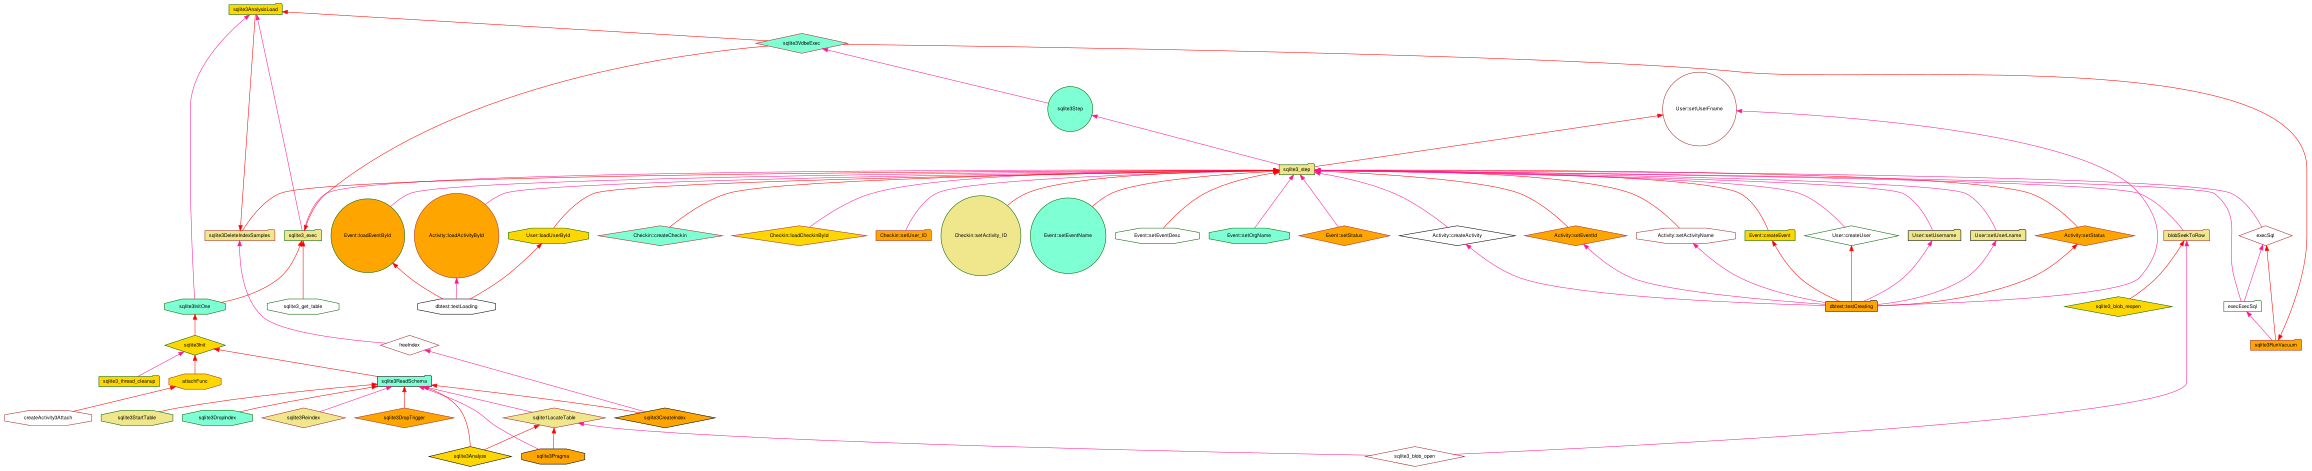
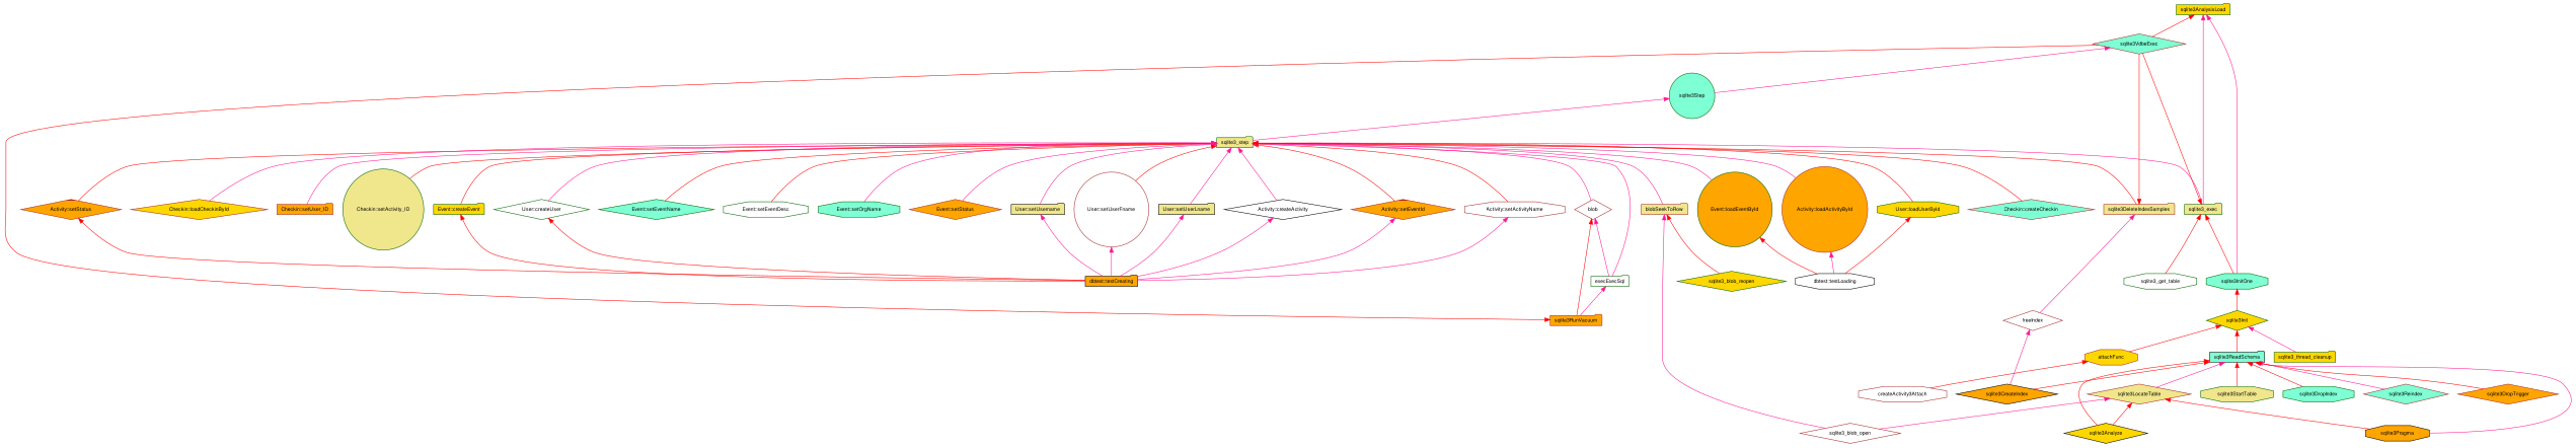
  digraph {
    rankdir=TB
    node [color=brown fillcolor=white fontname=FreeSans fontsize=10 shape=diamond style=filled]
    edge [color=red dir=back fontname=FreeSans fontsize=10 labelfontname=FreeSans labelfontsize=10 style=solid]
    n1 [color=darkgreen fillcolor=gold fontcolor=black height=0.2 label=sqlite3AnalysisLoad shape=folder width=0.4]
    n2 [fillcolor=aquamarine height=0.2 label=sqlite3VdbeExec width=0.4]
    n3 [color=darkgreen fillcolor=aquamarine height=0.2 label=sqlite3InitOne shape=octagon width=0.4]
    n4 [color=darkgreen fillcolor=khaki height=0.2 label=sqlite3_exec shape=folder width=0.4]
    n5 [color=darkgreen fillcolor=aquamarine height=0.2 label=sqlite3Step shape=circle width=0.4]
    n6 [color=darkgreen fillcolor=gold height=0.2 label=sqlite3Init width=0.4]
    n7 [color=darkgreen fillcolor=khaki height=0.2 label=sqlite3_step shape=folder width=0.4]
    n8 [color=black height=0.2 label="Activity::createActivity" width=0.4]
    n9 [fillcolor=orange height=0.2 label="Activity::loadActivityById" shape=circle width=0.4]
    n10 [fillcolor=orange height=0.2 label="Activity::setEventId" width=0.4]
    n11 [height=0.2 label="Activity::setActivityName" shape=octagon width=0.4]
    n12 [fillcolor=orange height=0.2 label="Activity::setStatus" width=0.4]
    n13 [fillcolor=aquamarine height=0.2 label="Checkin::createCheckin" width=0.4]
    n14 [fillcolor=gold height=0.2 label="Checkin::loadCheckinById" width=0.4]
    n15 [fillcolor=orange height=0.2 label="Checkin::setUser_ID" shape=folder width=0.4]
    n16 [color=darkgreen fillcolor=khaki height=0.2 label="Checkin::setActivity_ID" shape=circle width=0.4]
    n17 [color=darkgreen fillcolor=gold height=0.2 label="Event::createEvent" shape=folder width=0.4]
    n18 [color=darkgreen fillcolor=orange height=0.2 label="Event::loadEventById" shape=circle width=0.4]
-   n19 [color=darkgreen fillcolor=aquamarine height=0.2 label="Event::setEventName" shape=circle width=0.4]
+   n19 [color=darkgreen fillcolor=aquamarine height=0.2 label="Event::setEventName" width=0.4]
    n20 [color=darkgreen height=0.2 label="Event::setEventDesc" shape=octagon width=0.4]
    n21 [color=darkgreen fillcolor=aquamarine height=0.2 label="Event::setOrgName" shape=octagon width=0.4]
    n22 [fillcolor=orange height=0.2 label="Event::setStatus" width=0.4]
    n23 [fillcolor=khaki height=0.2 label=blobSeekToRow shape=folder width=0.4]
    n24 [fillcolor=khaki height=0.2 label=sqlite3DeleteIndexSamples shape=folder width=0.4]
-   n25 [height=0.2 label=execSql width=0.4]
+   n25 [height=0.2 label=blob width=0.4]
    n26 [color=darkgreen height=0.2 label=execExecSql shape=folder width=0.4]
    n27 [color=darkgreen height=0.2 label="User::createUser" width=0.4]
    n28 [color=darkgreen fillcolor=gold height=0.2 label="User::loadUserById" shape=octagon width=0.4]
    n29 [color=black fillcolor=khaki height=0.2 label="User::setUsername" shape=folder width=0.4]
    n30 [height=0.2 label="User::setUserFname" shape=circle width=0.4]
    n31 [color=black fillcolor=khaki height=0.2 label="User::setUserLname" shape=folder width=0.4]
    n32 [color=black fillcolor=orange height=0.2 label="dbtest::testCreating" shape=folder width=0.4]
    n33 [color=black height=0.2 label="dbtest::testLoading" shape=octagon width=0.4]
    n34 [height=0.2 label=sqlite3_blob_open width=0.4]
    n35 [color=darkgreen fillcolor=gold height=0.2 label=sqlite3_blob_reopen width=0.4]
    n36 [height=0.2 label=freeIndex width=0.4]
    n37 [color=darkgreen height=0.2 label=sqlite3_get_table shape=octagon width=0.4]
    n38 [fillcolor=orange height=0.2 label=sqlite3RunVacuum shape=folder width=0.4]
    n39 [color=black fillcolor=orange height=0.2 label=sqlite3CreateIndex width=0.4]
    n40 [fillcolor=gold height=0.2 label=attachFunc shape=octagon width=0.4]
    n41 [color=black fillcolor=aquamarine height=0.2 label=sqlite3ReadSchema shape=folder width=0.4]
    n42 [color=darkgreen fillcolor=gold height=0.2 label=sqlite3_thread_cleanup shape=folder width=0.4]
    n43 [height=0.2 label=createActivity3Attach shape=octagon width=0.4]
    n44 [color=black fillcolor=gold height=0.2 label=sqlite3Analyze width=0.4]
-   n45 [fillcolor=khaki height=0.2 label=sqlite1LocateTable width=0.4]
+   n45 [fillcolor=khaki height=0.2 label=sqlite3LocateTable width=0.4]
    n46 [color=black fillcolor=orange height=0.2 label=sqlite3Pragma shape=octagon width=0.4]
    n47 [color=darkgreen fillcolor=khaki height=0.2 label=sqlite3StartTable shape=octagon width=0.4]
    n48 [color=darkgreen fillcolor=aquamarine height=0.2 label=sqlite3DropIndex shape=octagon width=0.4]
-   n49 [fillcolor=khaki height=0.2 label=sqlite3Reindex width=0.4]
+   n49 [fillcolor=aquamarine height=0.2 label=sqlite3Reindex width=0.4]
    n50 [fillcolor=orange height=0.2 label=sqlite3DropTrigger width=0.4]
    n1 -> n2
    n1 -> n3 [color=deeppink]
    n1 -> n4 [color=deeppink]
    n2 -> n5 [color=deeppink]
    n3 -> n6
    n4 -> n2
    n4 -> n3
    n4 -> n37
    n5 -> n7 [color=deeppink]
    n6 -> n40
    n6 -> n41
    n6 -> n42 [color=deeppink]
    n7 -> n4 [color=deeppink]
    n7 -> n8 [color=deeppink]
    n7 -> n9 [color=deeppink]
    n7 -> n10
    n7 -> n11
    n7 -> n12
    n7 -> n13
    n7 -> n14 [color=deeppink]
    n7 -> n15 [color=deeppink]
    n7 -> n16
    n7 -> n17
    n7 -> n18 [color=deeppink]
    n7 -> n19
    n7 -> n20
    n7 -> n21 [color=deeppink]
    n7 -> n22 [color=deeppink]
    n7 -> n23 [color=deeppink]
    n7 -> n24
    n7 -> n25 [color=deeppink]
    n7 -> n26 [color=deeppink]
    n7 -> n27 [color=deeppink]
    n7 -> n28
    n7 -> n29 [color=deeppink]
-   n30 -> n7
+   n7 -> n30
    n7 -> n31 [color=deeppink]
    n8 -> n32 [color=deeppink]
    n9 -> n33 [color=deeppink]
    n10 -> n32 [color=deeppink]
    n11 -> n32 [color=deeppink]
    n12 -> n32
    n17 -> n32
    n18 -> n33
    n23 -> n34 [color=deeppink]
    n23 -> n35
-   n24 -> n1
+   n24 -> n2
    n24 -> n36 [color=deeppink]
    n25 -> n26 [color=deeppink]
    n25 -> n38
    n26 -> n38 [color=deeppink]
    n27 -> n32
    n28 -> n33
    n29 -> n32 [color=deeppink]
    n30 -> n32 [color=deeppink]
    n31 -> n32 [color=deeppink]
    n36 -> n39 [color=deeppink]
    n38 -> n2
    n40 -> n43
    n41 -> n39
    n41 -> n44
    n41 -> n45 [color=deeppink]
    n41 -> n46 [color=deeppink]
    n41 -> n47
    n41 -> n48
    n41 -> n49 [color=deeppink]
    n41 -> n50
    n45 -> n34 [color=deeppink]
    n45 -> n44
    n45 -> n46
  }
